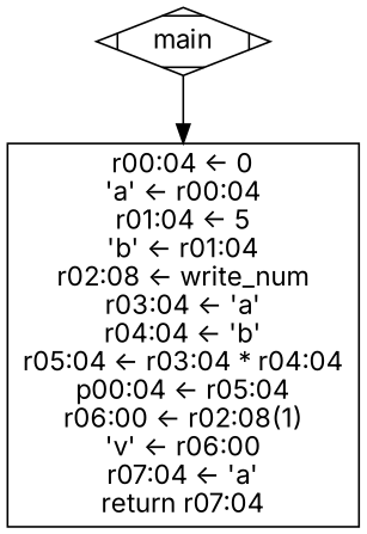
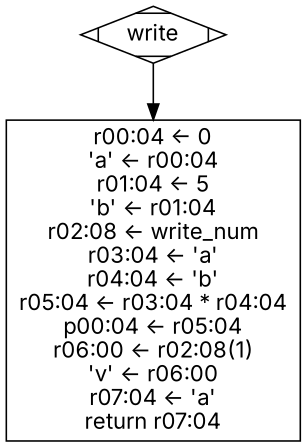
  digraph {
    fontname=Inter
    node [fontname=Inter]
-   n1 [label=main shape=Mdiamond]
+   n1 [label=write shape=Mdiamond]
    n2 [label="r00:04 <- 0\n'a' <- r00:04\nr01:04 <- 5\n'b' <- r01:04\nr02:08 <- write_num\nr03:04 <- 'a'\nr04:04 <- 'b'\nr05:04 <- r03:04 * r04:04\np00:04 <- r05:04\nr06:00 <- r02:08(1)\n'v' <- r06:00\nr07:04 <- 'a'\nreturn r07:04\n" shape=box]
    n1 -> n2 [fontname=Inter]
  }
